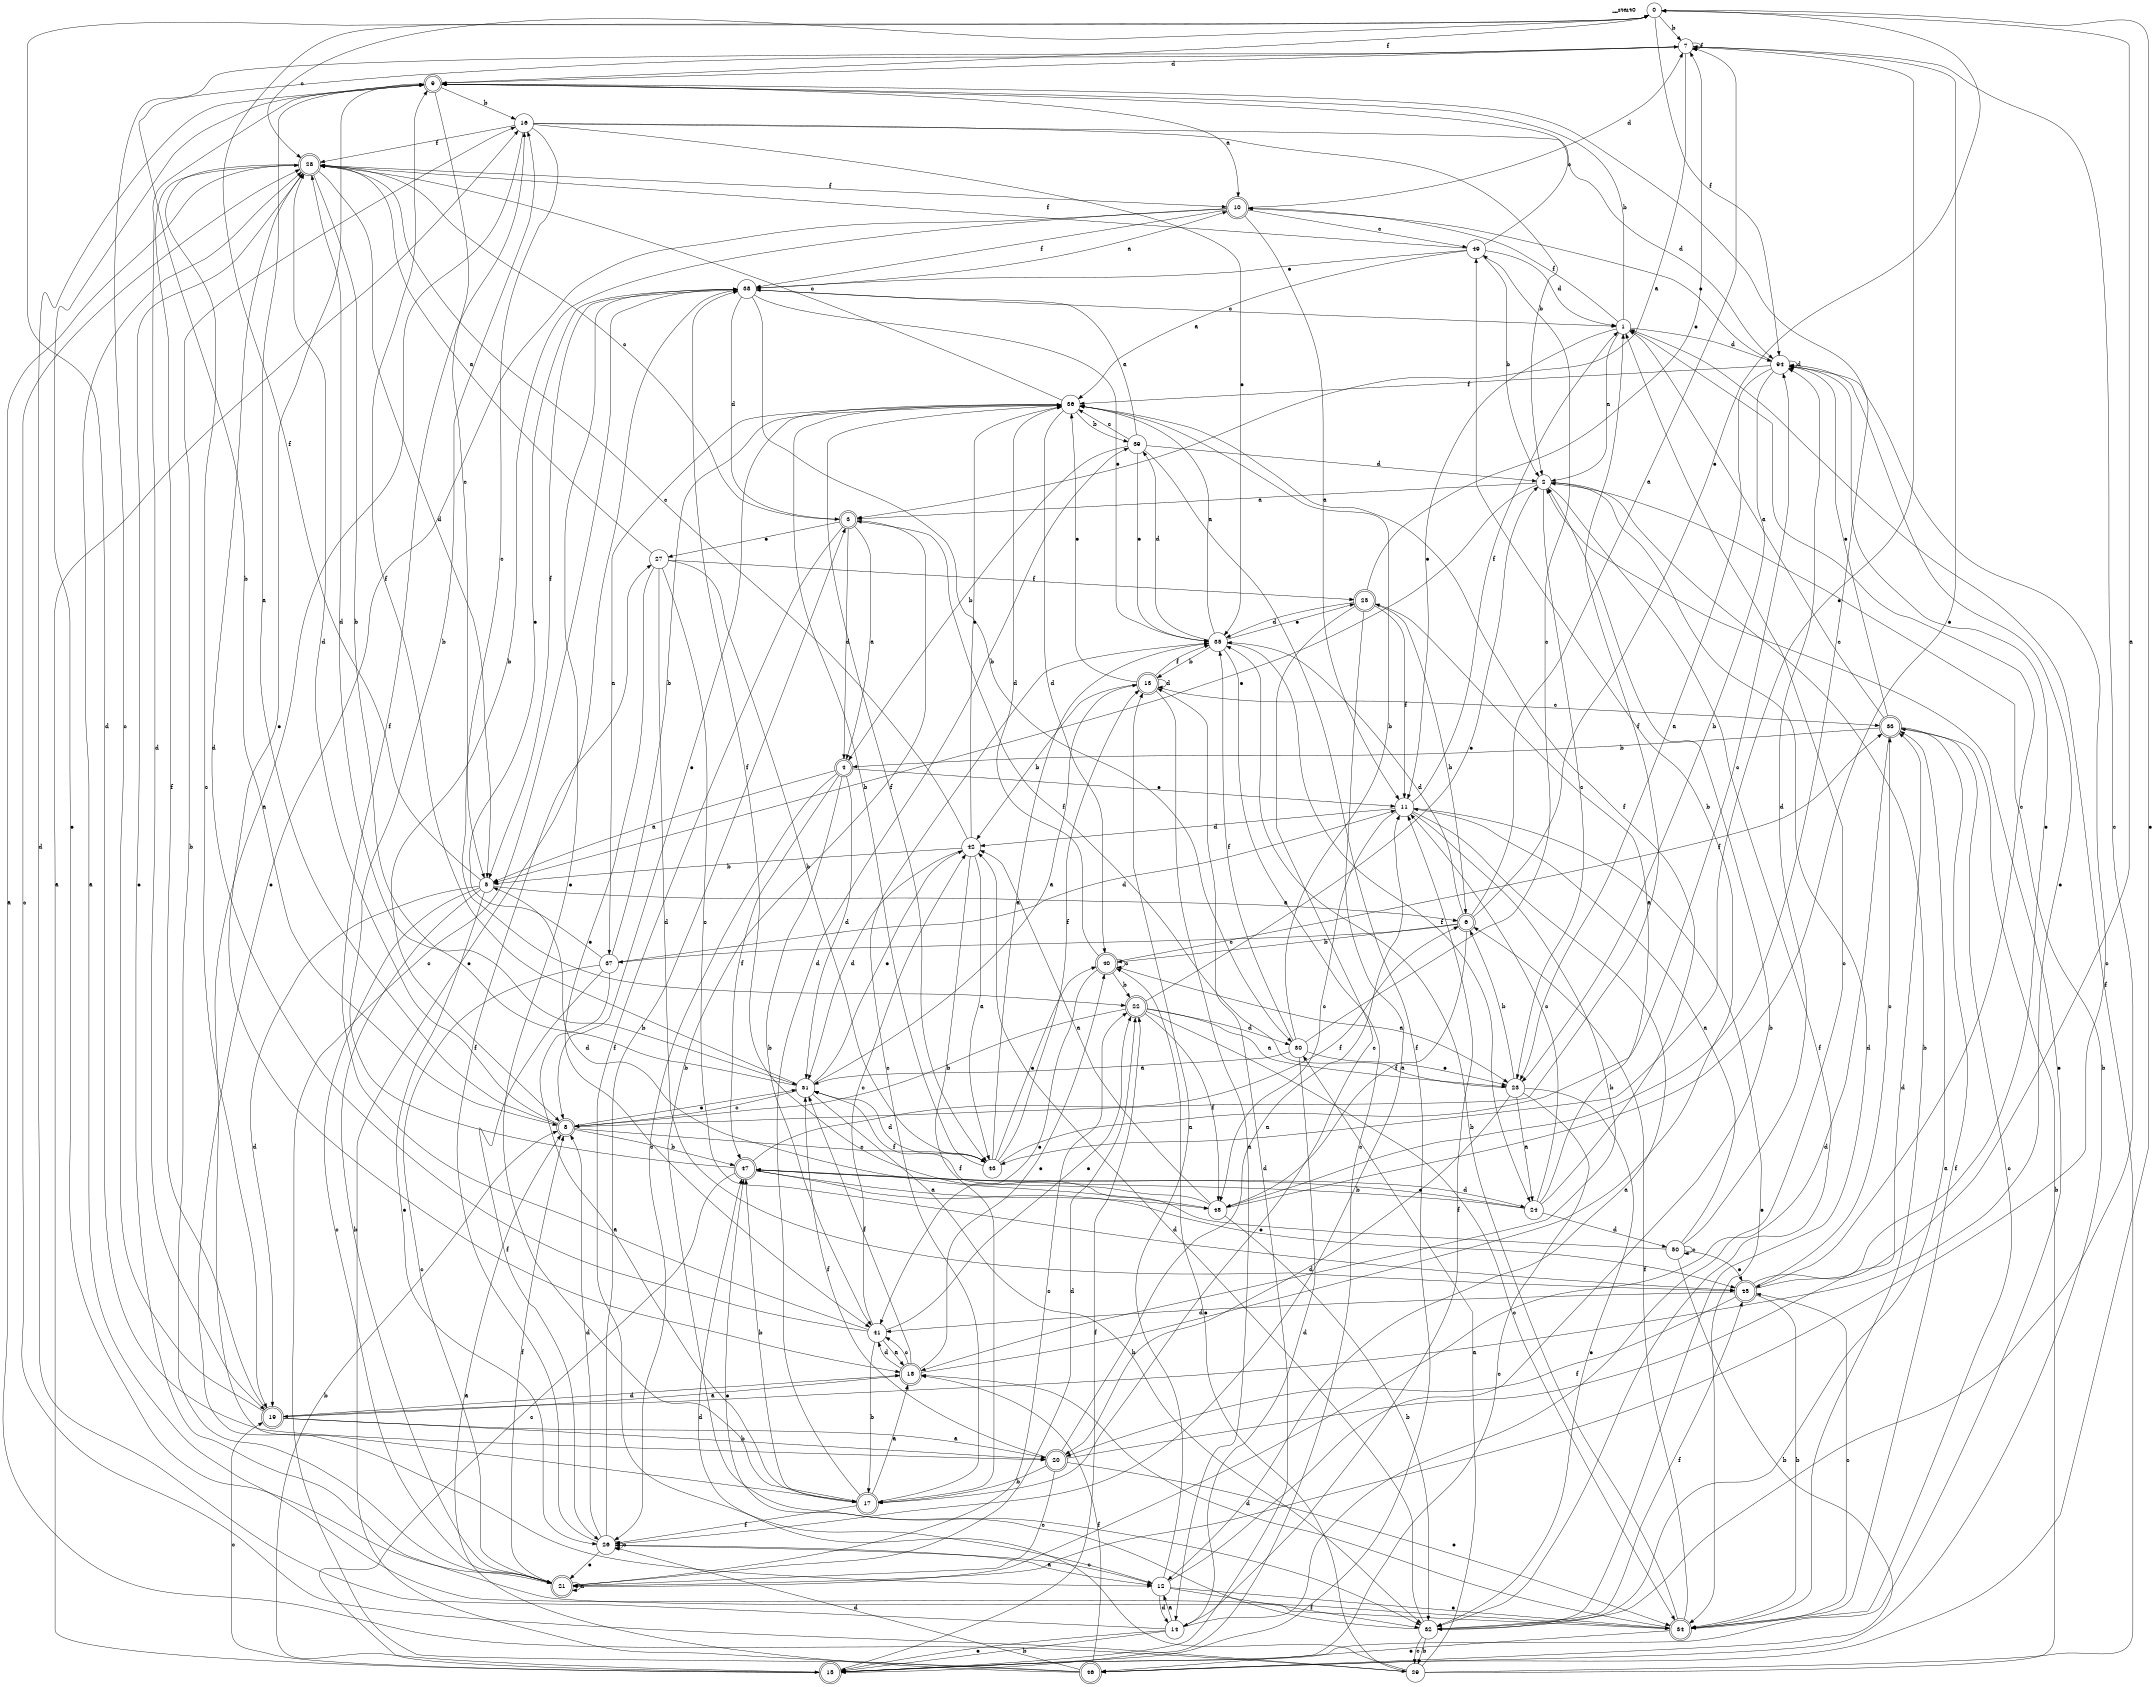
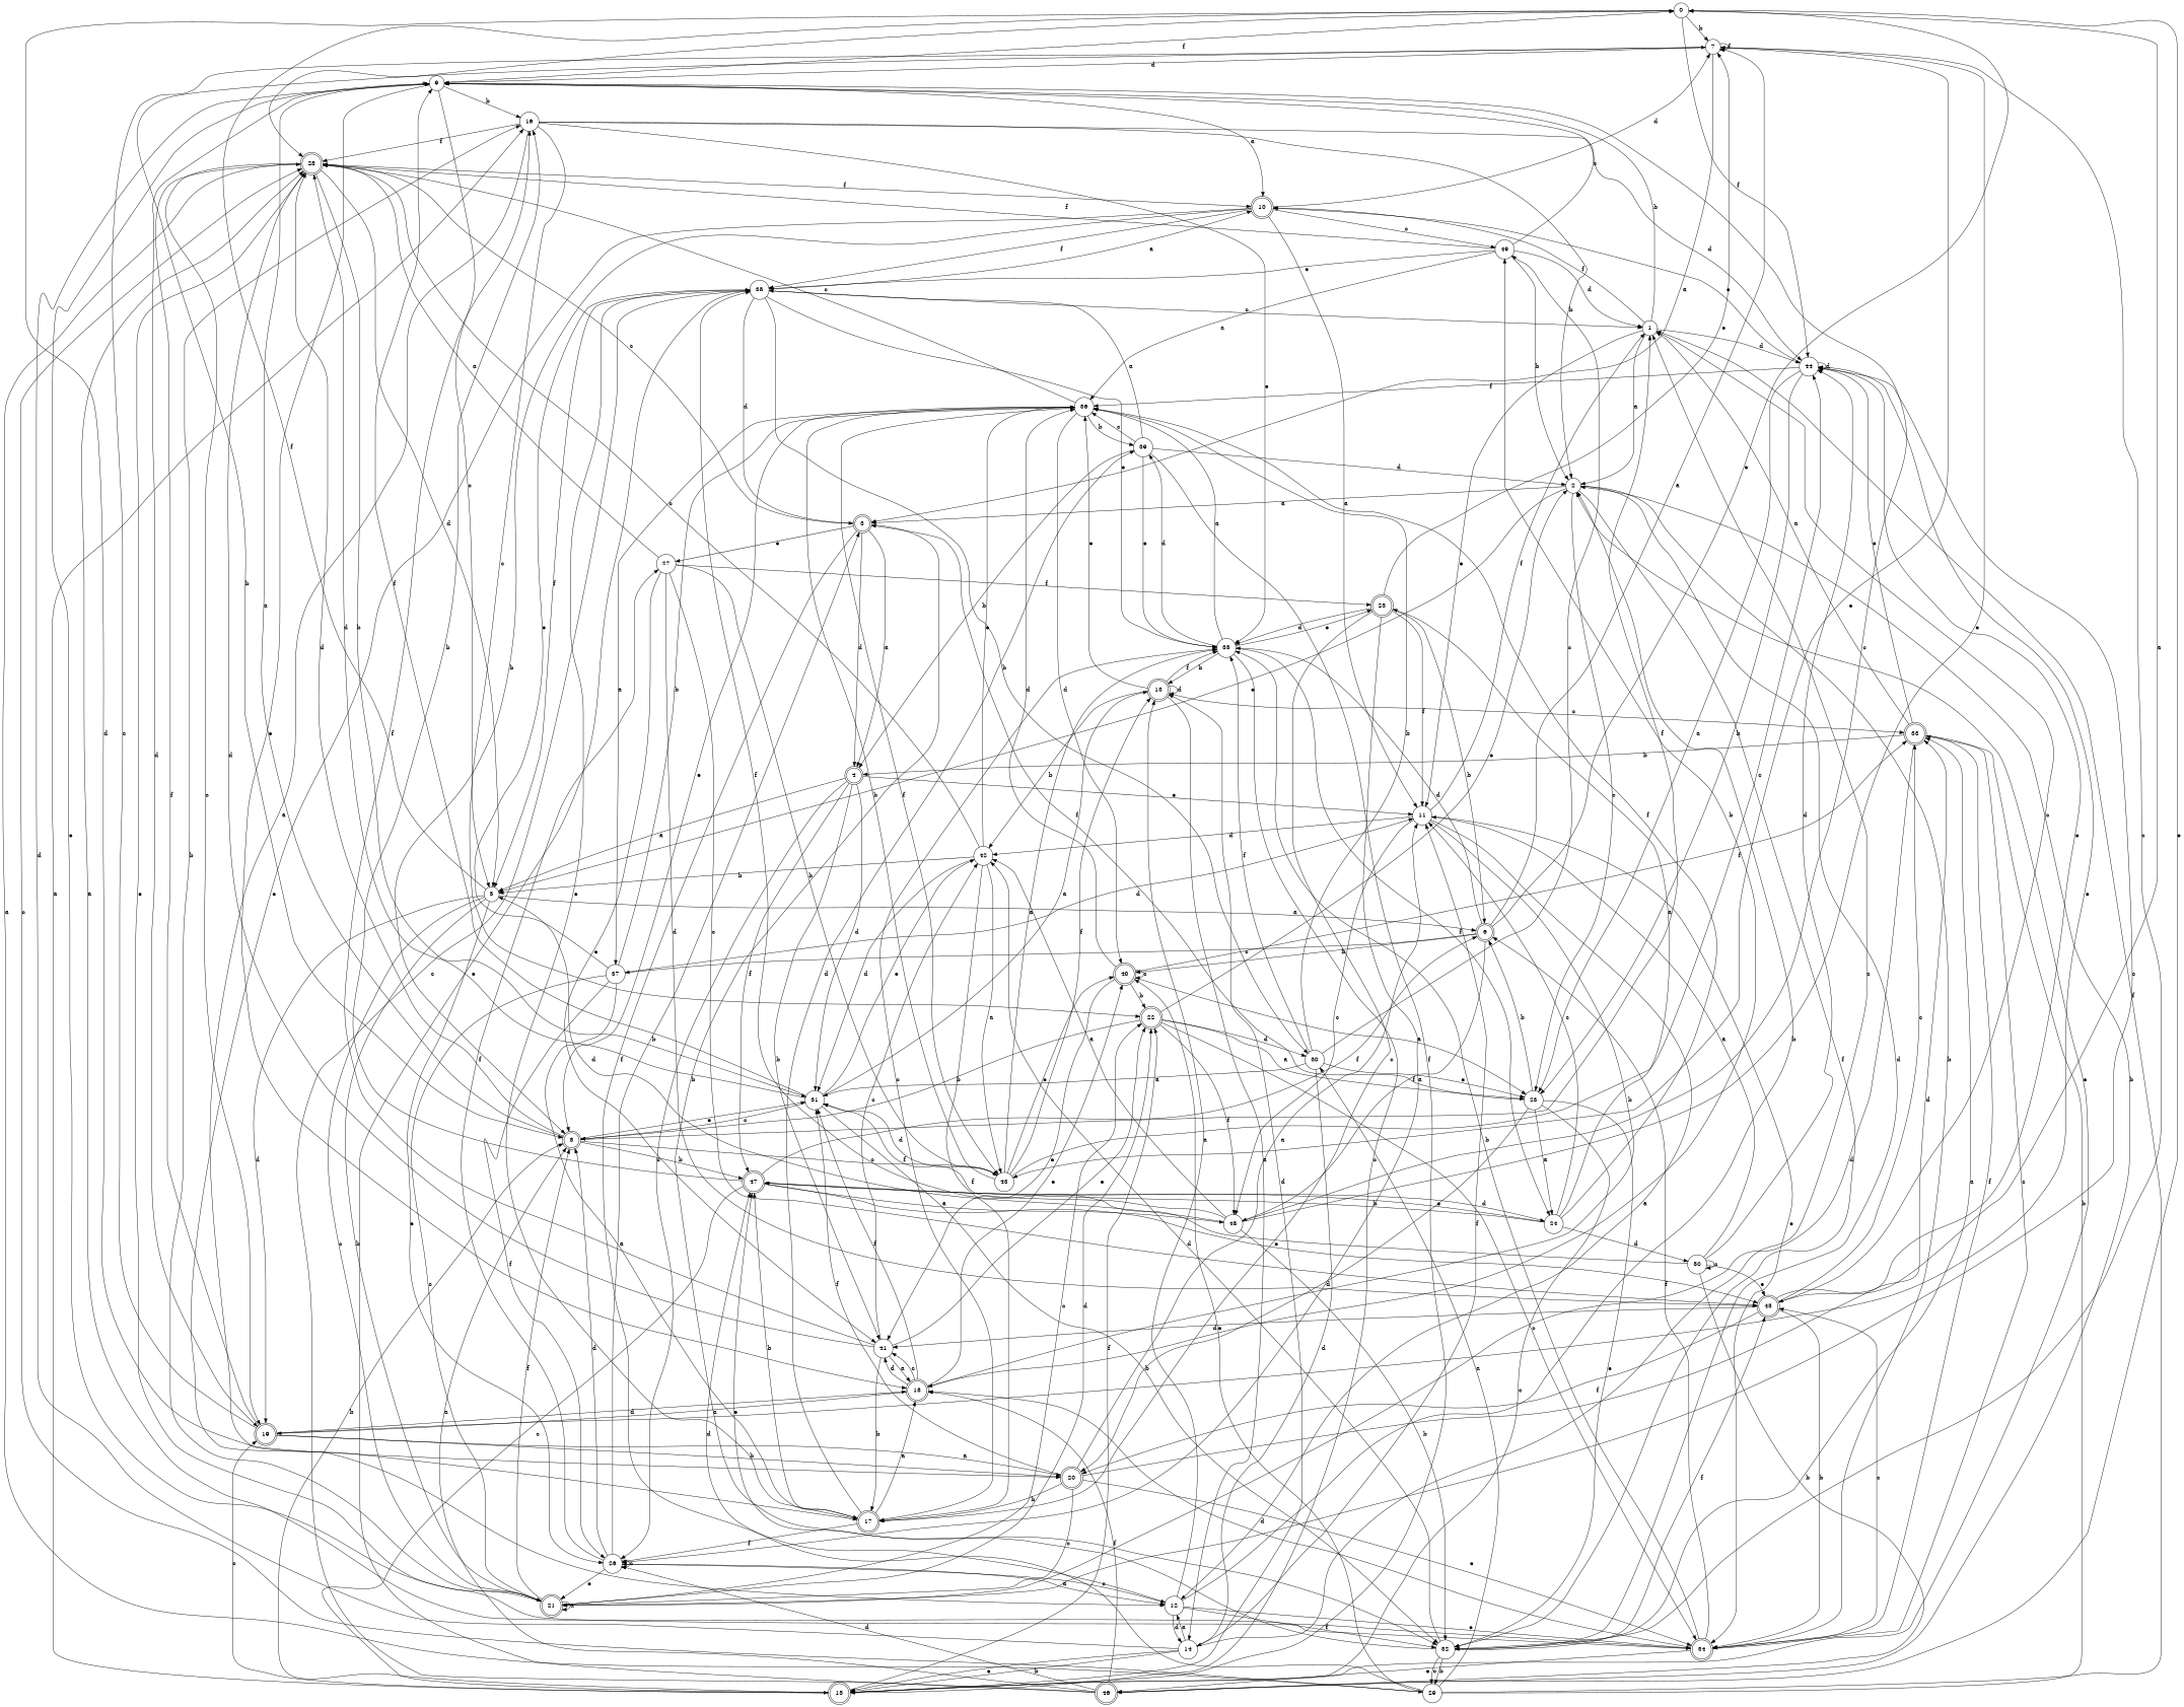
  digraph {
    rankdir=TB
    node [shape=circle color=black fillcolor=white style=filled]
-   __start0 [shape=none color="" fillcolor="" style=""]
    n2 [label=0]
    n3 [label=7]
    n4 [label=20 shape=doublecircle style="rounded,filled"]
    n5 [label=28 shape=doublecircle style="rounded,filled"]
-   n6 [label=94]
+   n6 [label=44]
    n7 [label=46 shape=doublecircle style="rounded,filled"]
    n8 [label=1]
    n9 [label=2]
-   n10 [label=9 shape=doublecircle]
+   n10 [label=9]
    n11 [label=10 shape=doublecircle style="rounded,filled"]
    n12 [label=11]
    n13 [label=45 shape=doublecircle style="rounded,filled"]
    n14 [label=3 shape=doublecircle style="rounded,filled"]
    n15 [label=32]
    n16 [label=8 shape=doublecircle style="rounded,filled"]
    n17 [label=43]
    n18 [label=34 shape=doublecircle style="rounded,filled"]
    n19 [label=31]
    n20 [label=21 shape=doublecircle style="rounded,filled"]
    n21 [label=33 shape=doublecircle style="rounded,filled"]
    n22 [label=17 shape=doublecircle style="rounded,filled"]
    n23 [label=5]
    n24 [label=19 shape=doublecircle style="rounded,filled"]
    n25 [label=29]
    n26 [label=23]
    n27 [label=36]
    n28 [label=26]
    n29 [label=18 shape=doublecircle style="rounded,filled"]
    n30 [label=38]
    n31 [label=16]
    n32 [label=12]
    n33 [label=49]
    n34 [label=48]
    n35 [label=42]
    n36 [label=41]
    n37 [label=4 shape=doublecircle style="rounded,filled"]
    n38 [label=27]
    n39 [label=6 shape=doublecircle style="rounded,filled"]
    n40 [label=15 shape=doublecircle style="rounded,filled"]
    n41 [label=24]
    n42 [label=47 shape=doublecircle style="rounded,filled"]
    n43 [label=35]
    n44 [label=13 shape=doublecircle style="rounded,filled"]
    n45 [label=14]
    n46 [label=25 shape=doublecircle style="rounded,filled"]
    n47 [label=22 shape=doublecircle style="rounded,filled"]
    n48 [label=37]
    n49 [label=40 shape=doublecircle style="rounded,filled"]
    n50 [label=39]
    n51 [label=30]
    n52 [label=50]
    n2 -> n3 [label=b]
    n2 -> n4 [label=d]
    n2 -> n5 [label=c]
    n2 -> n6 [label=f]
    n2 -> n7 [label=e]
    n3 -> n3 [label=f]
    n3 -> n10 [label=d]
    n3 -> n14 [label=a]
    n3 -> n15 [label=c]
    n3 -> n16 [label=b]
    n3 -> n17 [label=e]
    n4 -> n12 [label=a]
    n4 -> n18 [label=e]
    n4 -> n19 [label=f]
    n4 -> n20 [label=c]
    n4 -> n21 [label=d]
    n4 -> n22 [label=b]
    n5 -> n11 [label=f]
    n5 -> n18 [label=e]
    n5 -> n19 [label=b]
    n5 -> n23 [label=d]
    n5 -> n24 [label=c]
    n5 -> n25 [label=a]
    n6 -> n6 [label=d]
    n6 -> n11 [label=e]
    n6 -> n20 [label=c]
    n6 -> n26 [label=a]
    n6 -> n26 [label=b]
    n6 -> n27 [label=f]
    n7 -> n9 [label=b]
    n7 -> n16 [label=a]
    n7 -> n28 [label=d]
    n7 -> n29 [label=f]
    n7 -> n30 [label=c]
    n7 -> n30 [label=e]
    n8 -> n6 [label=d]
    n8 -> n9 [label=a]
    n8 -> n10 [label=b]
    n8 -> n11 [label=f]
    n8 -> n12 [label=e]
    n8 -> n13 [label=c]
    n9 -> n14 [label=a]
    n9 -> n15 [label=d]
    n9 -> n15 [label=f]
    n9 -> n18 [label=b]
    n9 -> n23 [label=e]
    n9 -> n26 [label=c]
    n10 -> n2 [label=f]
    n10 -> n11 [label=a]
    n10 -> n23 [label=c]
    n10 -> n24 [label=d]
    n10 -> n29 [label=e]
    n10 -> n31 [label=b]
    n11 -> n3 [label=d]
    n11 -> n12 [label=a]
    n11 -> n16 [label=b]
    n11 -> n30 [label=f]
    n11 -> n32 [label=e]
    n11 -> n33 [label=c]
    n12 -> n8 [label=f]
    n12 -> n18 [label=e]
    n12 -> n29 [label=b]
    n12 -> n32 [label=a]
    n12 -> n34 [label=c]
    n12 -> n35 [label=d]
    n13 -> n2 [label=a]
    n13 -> n4 [label=f]
    n13 -> n6 [label=e]
    n13 -> n18 [label=b]
    n13 -> n21 [label=c]
    n13 -> n36 [label=d]
    n14 -> n5 [label=c]
    n14 -> n15 [label=b]
    n14 -> n32 [label=f]
    n14 -> n37 [label=a]
    n14 -> n37 [label=d]
    n14 -> n38 [label=e]
    n15 -> n13 [label=f]
    n15 -> n21 [label=a]
    n15 -> n25 [label=b]
    n15 -> n25 [label=c]
    n15 -> n35 [label=d]
    n15 -> n42 [label=e]
    n16 -> n5 [label=d]
    n16 -> n8 [label=f]
    n16 -> n10 [label=a]
    n16 -> n17 [label=c]
    n16 -> n19 [label=e]
    n16 -> n42 [label=b]
    n17 -> n6 [label=c]
    n17 -> n19 [label=d]
    n17 -> n27 [label=b]
    n17 -> n43 [label=a]
    n17 -> n44 [label=f]
    n17 -> n49 [label=e]
    n18 -> n5 [label=a]
    n18 -> n7 [label=e]
    n18 -> n13 [label=c]
    n18 -> n29 [label=d]
    n18 -> n39 [label=f]
    n18 -> n43 [label=b]
    n19 -> n5 [label=d]
    n19 -> n10 [label=f]
    n19 -> n15 [label=b]
    n19 -> n16 [label=c]
    n19 -> n35 [label=e]
    n19 -> n44 [label=a]
    n20 -> n10 [label=e]
    n20 -> n16 [label=f]
    n20 -> n20 [label=a]
    n20 -> n31 [label=b]
    n20 -> n47 [label=c]
    n20 -> n47 [label=d]
    n21 -> n6 [label=e]
    n21 -> n8 [label=a]
    n21 -> n18 [label=c]
    n21 -> n18 [label=f]
    n21 -> n20 [label=d]
    n21 -> n37 [label=b]
    n22 -> n28 [label=f]
    n22 -> n29 [label=a]
    n22 -> n30 [label=e]
    n22 -> n42 [label=b]
    n22 -> n43 [label=c]
    n22 -> n50 [label=d]
    n23 -> n2 [label=f]
    n23 -> n20 [label=b]
    n23 -> n20 [label=c]
    n23 -> n24 [label=d]
    n23 -> n28 [label=e]
    n23 -> n39 [label=a]
    n24 -> n3 [label=c]
    n24 -> n4 [label=a]
    n24 -> n4 [label=b]
    n24 -> n5 [label=f]
    n24 -> n6 [label=e]
    n24 -> n29 [label=d]
    n25 -> n5 [label=c]
    n25 -> n8 [label=f]
    n25 -> n21 [label=b]
    n25 -> n42 [label=d]
    n25 -> n49 [label=e]
    n25 -> n51 [label=a]
    n26 -> n4 [label=d]
    n26 -> n14 [label=f]
    n26 -> n15 [label=e]
    n26 -> n39 [label=b]
    n26 -> n40 [label=c]
    n26 -> n41 [label=a]
    n27 -> n5 [label=c]
    n27 -> n16 [label=e]
    n27 -> n17 [label=f]
    n27 -> n48 [label=a]
    n27 -> n49 [label=d]
    n27 -> n50 [label=b]
    n28 -> n14 [label=b]
    n28 -> n16 [label=d]
    n28 -> n20 [label=e]
    n28 -> n28 [label=c]
    n28 -> n32 [label=a]
    n28 -> n38 [label=f]
    n29 -> n19 [label=f]
    n29 -> n24 [label=a]
    n29 -> n33 [label=b]
    n29 -> n36 [label=c]
    n29 -> n36 [label=d]
    n29 -> n49 [label=e]
    n30 -> n8 [label=c]
    n30 -> n11 [label=a]
    n30 -> n14 [label=d]
    n30 -> n23 [label=f]
    n30 -> n43 [label=e]
    n30 -> n51 [label=b]
    n31 -> n5 [label=f]
    n31 -> n6 [label=d]
    n31 -> n9 [label=b]
    n31 -> n22 [label=a]
    n31 -> n43 [label=e]
    n31 -> n47 [label=c]
    n32 -> n9 [label=b]
    n32 -> n15 [label=f]
    n32 -> n18 [label=e]
    n32 -> n28 [label=c]
    n32 -> n44 [label=a]
    n32 -> n45 [label=d]
    n33 -> n5 [label=f]
    n33 -> n8 [label=d]
    n33 -> n9 [label=b]
    n33 -> n10 [label=c]
    n33 -> n27 [label=a]
    n33 -> n30 [label=e]
    n34 -> n3 [label=e]
    n34 -> n10 [label=c]
    n34 -> n15 [label=b]
    n34 -> n19 [label=f]
    n34 -> n23 [label=d]
    n34 -> n35 [label=a]
    n35 -> n5 [label=c]
    n35 -> n17 [label=a]
    n35 -> n19 [label=d]
    n35 -> n22 [label=f]
    n35 -> n23 [label=b]
    n35 -> n27 [label=e]
    n36 -> n5 [label=d]
    n36 -> n22 [label=b]
    n36 -> n29 [label=a]
    n36 -> n31 [label=f]
    n36 -> n35 [label=c]
    n36 -> n47 [label=e]
    n37 -> n12 [label=e]
    n37 -> n19 [label=d]
    n37 -> n23 [label=a]
    n37 -> n28 [label=c]
    n37 -> n36 [label=b]
    n37 -> n42 [label=f]
    n38 -> n5 [label=a]
    n38 -> n13 [label=c]
    n38 -> n13 [label=d]
    n38 -> n17 [label=b]
    n38 -> n36 [label=e]
    n38 -> n46 [label=f]
    n39 -> n2 [label=e]
    n39 -> n3 [label=a]
    n39 -> n34 [label=f]
    n39 -> n43 [label=d]
    n39 -> n48 [label=c]
    n39 -> n49 [label=b]
    n40 -> n9 [label=e]
    n40 -> n16 [label=b]
    n40 -> n24 [label=c]
    n40 -> n31 [label=a]
    n40 -> n44 [label=d]
    n40 -> n47 [label=f]
    n41 -> n12 [label=c]
    n41 -> n27 [label=f]
    n41 -> n42 [label=b]
    n41 -> n42 [label=e]
    n41 -> n46 [label=a]
    n41 -> n52 [label=d]
    n42 -> n13 [label=e]
    n42 -> n31 [label=b]
    n42 -> n34 [label=a]
    n42 -> n39 [label=f]
    n42 -> n40 [label=c]
    n42 -> n41 [label=d]
    n43 -> n27 [label=a]
    n43 -> n40 [label=c]
    n43 -> n41 [label=f]
    n43 -> n44 [label=b]
    n43 -> n46 [label=e]
    n43 -> n50 [label=d]
    n44 -> n21 [label=c]
    n44 -> n27 [label=e]
    n44 -> n35 [label=b]
    n44 -> n43 [label=f]
    n44 -> n44 [label=d]
    n44 -> n45 [label=a]
    n45 -> n8 [label=c]
    n45 -> n10 [label=d]
    n45 -> n12 [label=f]
    n45 -> n32 [label=a]
    n45 -> n40 [label=b]
    n45 -> n40 [label=e]
    n46 -> n3 [label=e]
    n46 -> n12 [label=f]
    n46 -> n22 [label=c]
    n46 -> n28 [label=a]
    n46 -> n39 [label=b]
    n46 -> n43 [label=d]
    n47 -> n9 [label=e]
    n47 -> n16 [label=b]
    n47 -> n18 [label=c]
    n47 -> n26 [label=a]
    n47 -> n34 [label=f]
    n47 -> n51 [label=d]
    n48 -> n12 [label=d]
    n48 -> n20 [label=c]
    n48 -> n22 [label=a]
    n48 -> n27 [label=b]
    n48 -> n28 [label=f]
    n48 -> n30 [label=e]
    n49 -> n21 [label=f]
    n49 -> n26 [label=a]
    n49 -> n27 [label=d]
    n49 -> n36 [label=e]
    n49 -> n47 [label=b]
    n49 -> n49 [label=c]
    n50 -> n9 [label=d]
    n50 -> n27 [label=c]
    n50 -> n30 [label=a]
    n50 -> n37 [label=b]
    n50 -> n40 [label=f]
    n50 -> n43 [label=e]
    n51 -> n19 [label=a]
    n51 -> n26 [label=e]
    n51 -> n27 [label=b]
    n51 -> n33 [label=c]
    n51 -> n43 [label=f]
    n51 -> n45 [label=d]
    n52 -> n6 [label=d]
    n52 -> n7 [label=b]
    n52 -> n12 [label=a]
    n52 -> n13 [label=e]
    n52 -> n30 [label=f]
    n52 -> n52 [label=c]
  }
